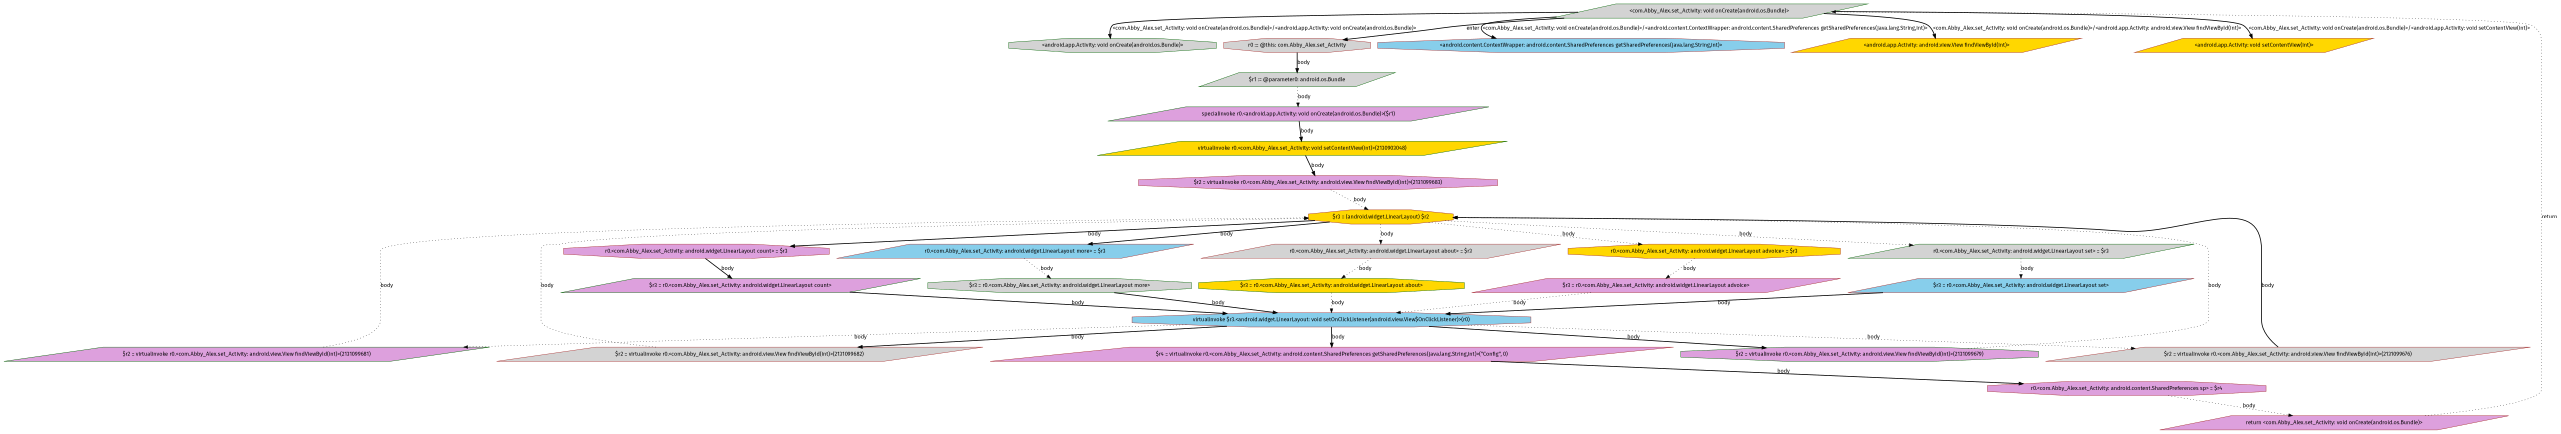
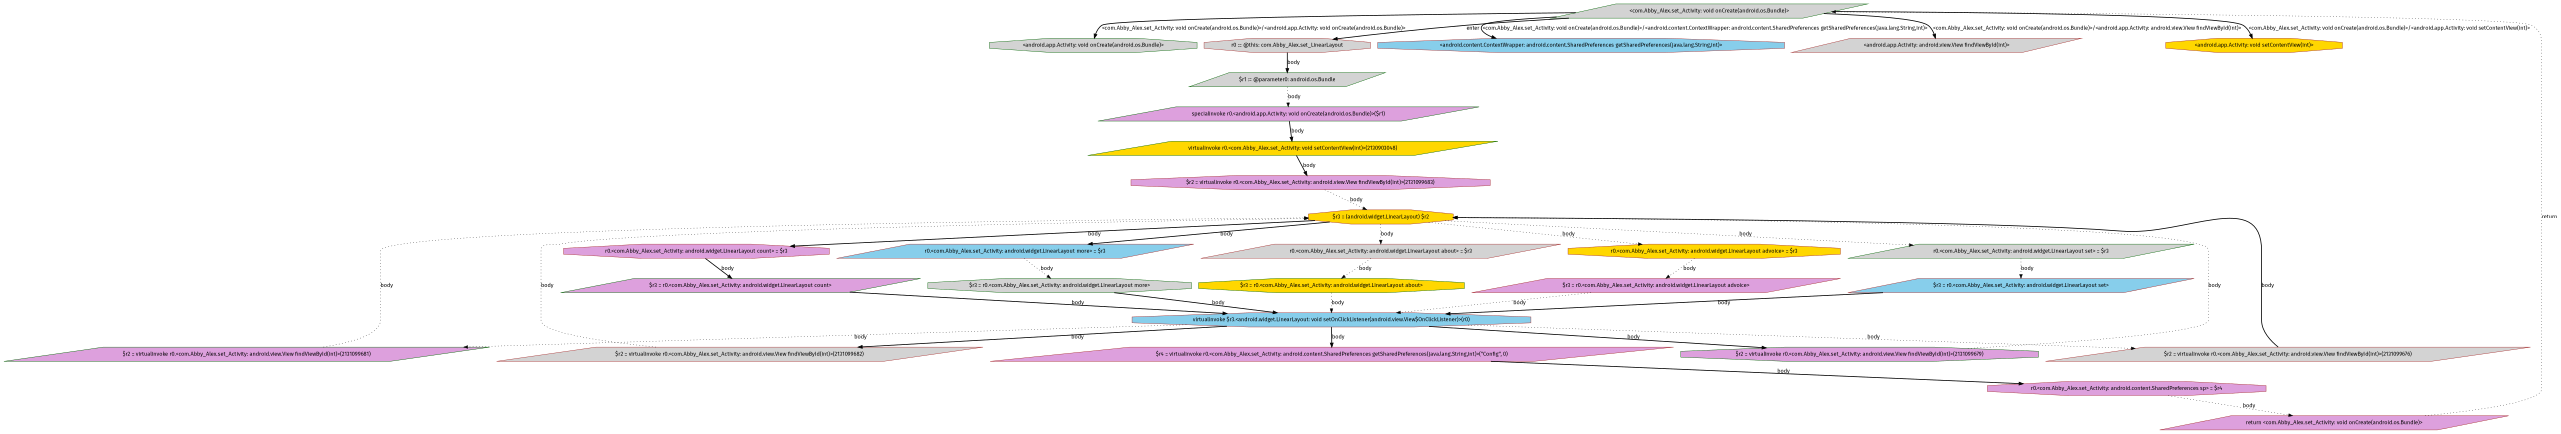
  digraph {
    fontname="Fira Sans"
    node [color=brown fillcolor=lightgrey fontname="Fira Sans" shape=parallelogram style=filled]
    edge [fontname="Fira Sans" style=bold]
    "<com.Abby_Alex.set_Activity: void onCreate(android.os.Bundle)>" [color=darkgreen]
    "<android.app.Activity: void onCreate(android.os.Bundle)>" [color=darkgreen shape=octagon]
-   "r0 := @this: com.Abby_Alex.set_Activity" [shape=octagon]
+   "r0 := @this: com.Abby_Alex.set_Activity" [shape=octagon label="r0 := @this: com.Abby_Alex.set_LinearLayout"]
    "<android.content.ContextWrapper: android.content.SharedPreferences getSharedPreferences(java.lang.String,int)>" [fillcolor=skyblue shape=octagon]
-   "<android.app.Activity: android.view.View findViewById(int)>" [fillcolor=gold]
-   "<android.app.Activity: void setContentView(int)>" [fillcolor=gold]
+   "<android.app.Activity: android.view.View findViewById(int)>"
+   "<android.app.Activity: void setContentView(int)>" [fillcolor=gold shape=octagon]
    "$r1 := @parameter0: android.os.Bundle" [color=darkgreen]
    "specialinvoke r0.<android.app.Activity: void onCreate(android.os.Bundle)>($r1)" [color=darkgreen fillcolor=plum]
    "virtualinvoke r0.<com.Abby_Alex.set_Activity: void setContentView(int)>(2130903048)" [color=darkgreen fillcolor=gold]
    "$r2 = virtualinvoke r0.<com.Abby_Alex.set_Activity: android.view.View findViewById(int)>(2131099683)" [fillcolor=plum shape=octagon]
    "$r3 = (android.widget.LinearLayout) $r2" [fillcolor=gold shape=octagon]
    "r0.<com.Abby_Alex.set_Activity: android.widget.LinearLayout more> = $r3" [fillcolor=skyblue]
    "r0.<com.Abby_Alex.set_Activity: android.widget.LinearLayout set> = $r3" [color=darkgreen]
    "r0.<com.Abby_Alex.set_Activity: android.widget.LinearLayout count> = $r3" [fillcolor=plum shape=octagon]
    "r0.<com.Abby_Alex.set_Activity: android.widget.LinearLayout about> = $r3"
    "r0.<com.Abby_Alex.set_Activity: android.widget.LinearLayout advoice> = $r3" [fillcolor=gold shape=octagon]
    "$r3 = r0.<com.Abby_Alex.set_Activity: android.widget.LinearLayout more>" [color=darkgreen shape=octagon]
    "$r3 = r0.<com.Abby_Alex.set_Activity: android.widget.LinearLayout set>" [fillcolor=skyblue]
    "$r3 = r0.<com.Abby_Alex.set_Activity: android.widget.LinearLayout count>" [color=darkgreen fillcolor=plum]
    "$r3 = r0.<com.Abby_Alex.set_Activity: android.widget.LinearLayout about>" [color=darkgreen fillcolor=gold shape=octagon]
    "$r3 = r0.<com.Abby_Alex.set_Activity: android.widget.LinearLayout advoice>" [fillcolor=plum]
    "virtualinvoke $r3.<android.widget.LinearLayout: void setOnClickListener(android.view.View$OnClickListener)>(r0)" [fillcolor=skyblue shape=octagon]
    "$r2 = virtualinvoke r0.<com.Abby_Alex.set_Activity: android.view.View findViewById(int)>(2131099676)"
    "$r2 = virtualinvoke r0.<com.Abby_Alex.set_Activity: android.view.View findViewById(int)>(2131099679)" [color=darkgreen fillcolor=plum shape=octagon]
    "$r2 = virtualinvoke r0.<com.Abby_Alex.set_Activity: android.view.View findViewById(int)>(2131099682)"
    "$r2 = virtualinvoke r0.<com.Abby_Alex.set_Activity: android.view.View findViewById(int)>(2131099681)" [color=darkgreen fillcolor=plum]
    "$r4 = virtualinvoke r0.<com.Abby_Alex.set_Activity: android.content.SharedPreferences getSharedPreferences(java.lang.String,int)>(\"Config\", 0)" [fillcolor=plum]
    "r0.<com.Abby_Alex.set_Activity: android.content.SharedPreferences sp> = $r4" [fillcolor=plum shape=octagon]
    "return <com.Abby_Alex.set_Activity: void onCreate(android.os.Bundle)>" [fillcolor=plum]
    "<com.Abby_Alex.set_Activity: void onCreate(android.os.Bundle)>" -> "<android.app.Activity: void onCreate(android.os.Bundle)>" [label="<com.Abby_Alex.set_Activity: void onCreate(android.os.Bundle)>/<android.app.Activity: void onCreate(android.os.Bundle)>"]
    "<com.Abby_Alex.set_Activity: void onCreate(android.os.Bundle)>" -> "r0 := @this: com.Abby_Alex.set_Activity" [label=enter]
    "<com.Abby_Alex.set_Activity: void onCreate(android.os.Bundle)>" -> "<android.content.ContextWrapper: android.content.SharedPreferences getSharedPreferences(java.lang.String,int)>" [label="<com.Abby_Alex.set_Activity: void onCreate(android.os.Bundle)>/<android.content.ContextWrapper: android.content.SharedPreferences getSharedPreferences(java.lang.String,int)>"]
    "<com.Abby_Alex.set_Activity: void onCreate(android.os.Bundle)>" -> "<android.app.Activity: android.view.View findViewById(int)>" [label="<com.Abby_Alex.set_Activity: void onCreate(android.os.Bundle)>/<android.app.Activity: android.view.View findViewById(int)>"]
    "<com.Abby_Alex.set_Activity: void onCreate(android.os.Bundle)>" -> "<android.app.Activity: void setContentView(int)>" [label="<com.Abby_Alex.set_Activity: void onCreate(android.os.Bundle)>/<android.app.Activity: void setContentView(int)>"]
    "r0 := @this: com.Abby_Alex.set_Activity" -> "$r1 := @parameter0: android.os.Bundle" [label=body]
    "$r1 := @parameter0: android.os.Bundle" -> "specialinvoke r0.<android.app.Activity: void onCreate(android.os.Bundle)>($r1)" [label=body style=dotted]
    "specialinvoke r0.<android.app.Activity: void onCreate(android.os.Bundle)>($r1)" -> "virtualinvoke r0.<com.Abby_Alex.set_Activity: void setContentView(int)>(2130903048)" [label=body]
    "virtualinvoke r0.<com.Abby_Alex.set_Activity: void setContentView(int)>(2130903048)" -> "$r2 = virtualinvoke r0.<com.Abby_Alex.set_Activity: android.view.View findViewById(int)>(2131099683)" [label=body]
    "$r2 = virtualinvoke r0.<com.Abby_Alex.set_Activity: android.view.View findViewById(int)>(2131099683)" -> "$r3 = (android.widget.LinearLayout) $r2" [label=body style=dotted]
    "$r3 = (android.widget.LinearLayout) $r2" -> "r0.<com.Abby_Alex.set_Activity: android.widget.LinearLayout more> = $r3" [label=body]
    "$r3 = (android.widget.LinearLayout) $r2" -> "r0.<com.Abby_Alex.set_Activity: android.widget.LinearLayout set> = $r3" [label=body style=dotted]
    "$r3 = (android.widget.LinearLayout) $r2" -> "r0.<com.Abby_Alex.set_Activity: android.widget.LinearLayout count> = $r3" [label=body]
    "$r3 = (android.widget.LinearLayout) $r2" -> "r0.<com.Abby_Alex.set_Activity: android.widget.LinearLayout about> = $r3" [label=body style=dotted]
    "$r3 = (android.widget.LinearLayout) $r2" -> "r0.<com.Abby_Alex.set_Activity: android.widget.LinearLayout advoice> = $r3" [label=body style=dotted]
    "r0.<com.Abby_Alex.set_Activity: android.widget.LinearLayout more> = $r3" -> "$r3 = r0.<com.Abby_Alex.set_Activity: android.widget.LinearLayout more>" [label=body style=dotted]
    "r0.<com.Abby_Alex.set_Activity: android.widget.LinearLayout set> = $r3" -> "$r3 = r0.<com.Abby_Alex.set_Activity: android.widget.LinearLayout set>" [label=body style=dotted]
    "r0.<com.Abby_Alex.set_Activity: android.widget.LinearLayout count> = $r3" -> "$r3 = r0.<com.Abby_Alex.set_Activity: android.widget.LinearLayout count>" [label=body]
    "r0.<com.Abby_Alex.set_Activity: android.widget.LinearLayout about> = $r3" -> "$r3 = r0.<com.Abby_Alex.set_Activity: android.widget.LinearLayout about>" [label=body style=dotted]
    "r0.<com.Abby_Alex.set_Activity: android.widget.LinearLayout advoice> = $r3" -> "$r3 = r0.<com.Abby_Alex.set_Activity: android.widget.LinearLayout advoice>" [label=body style=dotted]
    "$r3 = r0.<com.Abby_Alex.set_Activity: android.widget.LinearLayout more>" -> "virtualinvoke $r3.<android.widget.LinearLayout: void setOnClickListener(android.view.View$OnClickListener)>(r0)" [label=body]
    "$r3 = r0.<com.Abby_Alex.set_Activity: android.widget.LinearLayout set>" -> "virtualinvoke $r3.<android.widget.LinearLayout: void setOnClickListener(android.view.View$OnClickListener)>(r0)" [label=body]
    "$r3 = r0.<com.Abby_Alex.set_Activity: android.widget.LinearLayout count>" -> "virtualinvoke $r3.<android.widget.LinearLayout: void setOnClickListener(android.view.View$OnClickListener)>(r0)" [label=body]
    "$r3 = r0.<com.Abby_Alex.set_Activity: android.widget.LinearLayout about>" -> "virtualinvoke $r3.<android.widget.LinearLayout: void setOnClickListener(android.view.View$OnClickListener)>(r0)" [label=body style=dotted]
    "$r3 = r0.<com.Abby_Alex.set_Activity: android.widget.LinearLayout advoice>" -> "virtualinvoke $r3.<android.widget.LinearLayout: void setOnClickListener(android.view.View$OnClickListener)>(r0)" [label=body style=dotted]
    "virtualinvoke $r3.<android.widget.LinearLayout: void setOnClickListener(android.view.View$OnClickListener)>(r0)" -> "$r2 = virtualinvoke r0.<com.Abby_Alex.set_Activity: android.view.View findViewById(int)>(2131099676)" [label=body style=dotted]
    "virtualinvoke $r3.<android.widget.LinearLayout: void setOnClickListener(android.view.View$OnClickListener)>(r0)" -> "$r2 = virtualinvoke r0.<com.Abby_Alex.set_Activity: android.view.View findViewById(int)>(2131099679)" [label=body]
    "virtualinvoke $r3.<android.widget.LinearLayout: void setOnClickListener(android.view.View$OnClickListener)>(r0)" -> "$r2 = virtualinvoke r0.<com.Abby_Alex.set_Activity: android.view.View findViewById(int)>(2131099682)" [label=body]
    "virtualinvoke $r3.<android.widget.LinearLayout: void setOnClickListener(android.view.View$OnClickListener)>(r0)" -> "$r2 = virtualinvoke r0.<com.Abby_Alex.set_Activity: android.view.View findViewById(int)>(2131099681)" [label=body style=dotted]
    "virtualinvoke $r3.<android.widget.LinearLayout: void setOnClickListener(android.view.View$OnClickListener)>(r0)" -> "$r4 = virtualinvoke r0.<com.Abby_Alex.set_Activity: android.content.SharedPreferences getSharedPreferences(java.lang.String,int)>(\"Config\", 0)" [label=body]
    "$r2 = virtualinvoke r0.<com.Abby_Alex.set_Activity: android.view.View findViewById(int)>(2131099676)" -> "$r3 = (android.widget.LinearLayout) $r2" [label=body]
    "$r2 = virtualinvoke r0.<com.Abby_Alex.set_Activity: android.view.View findViewById(int)>(2131099679)" -> "$r3 = (android.widget.LinearLayout) $r2" [label=body style=dotted]
    "$r2 = virtualinvoke r0.<com.Abby_Alex.set_Activity: android.view.View findViewById(int)>(2131099682)" -> "$r3 = (android.widget.LinearLayout) $r2" [label=body style=dotted]
    "$r2 = virtualinvoke r0.<com.Abby_Alex.set_Activity: android.view.View findViewById(int)>(2131099681)" -> "$r3 = (android.widget.LinearLayout) $r2" [label=body style=dotted]
    "$r4 = virtualinvoke r0.<com.Abby_Alex.set_Activity: android.content.SharedPreferences getSharedPreferences(java.lang.String,int)>(\"Config\", 0)" -> "r0.<com.Abby_Alex.set_Activity: android.content.SharedPreferences sp> = $r4" [label=body]
    "r0.<com.Abby_Alex.set_Activity: android.content.SharedPreferences sp> = $r4" -> "return <com.Abby_Alex.set_Activity: void onCreate(android.os.Bundle)>" [label=body style=dotted]
    "return <com.Abby_Alex.set_Activity: void onCreate(android.os.Bundle)>" -> "<com.Abby_Alex.set_Activity: void onCreate(android.os.Bundle)>" [label=return style=dotted]
  }
